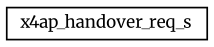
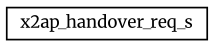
  digraph {
    rankdir=LR
    fontname=Merriweather
-   n1 [color=black fillcolor=white fontname=Merriweather fontsize=10 height=0.2 label=x4ap_handover_req_s shape=record style=filled width=0.4]
+   n1 [color=black fillcolor=white fontname=Merriweather fontsize=10 height=0.2 label=x2ap_handover_req_s shape=record style=filled width=0.4]
  }
